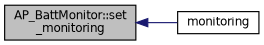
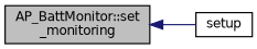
  digraph {
    rankdir=LR
    node [color=black fontname=Helvetica fontsize=10 shape=record style=filled]
    n1 [fillcolor=grey75 fontcolor=black height=0.2 label="AP_BattMonitor::set\l_monitoring" width=0.4]
-   n2 [fillcolor=white height=0.2 label=monitoring width=0.4]
+   n2 [fillcolor=white height=0.2 label=setup width=0.4]
    n1 -> n2 [color=midnightblue dir=back fontname=Helvetica fontsize=10 labelfontname=Helvetica labelfontsize=10 style=solid]
  }
